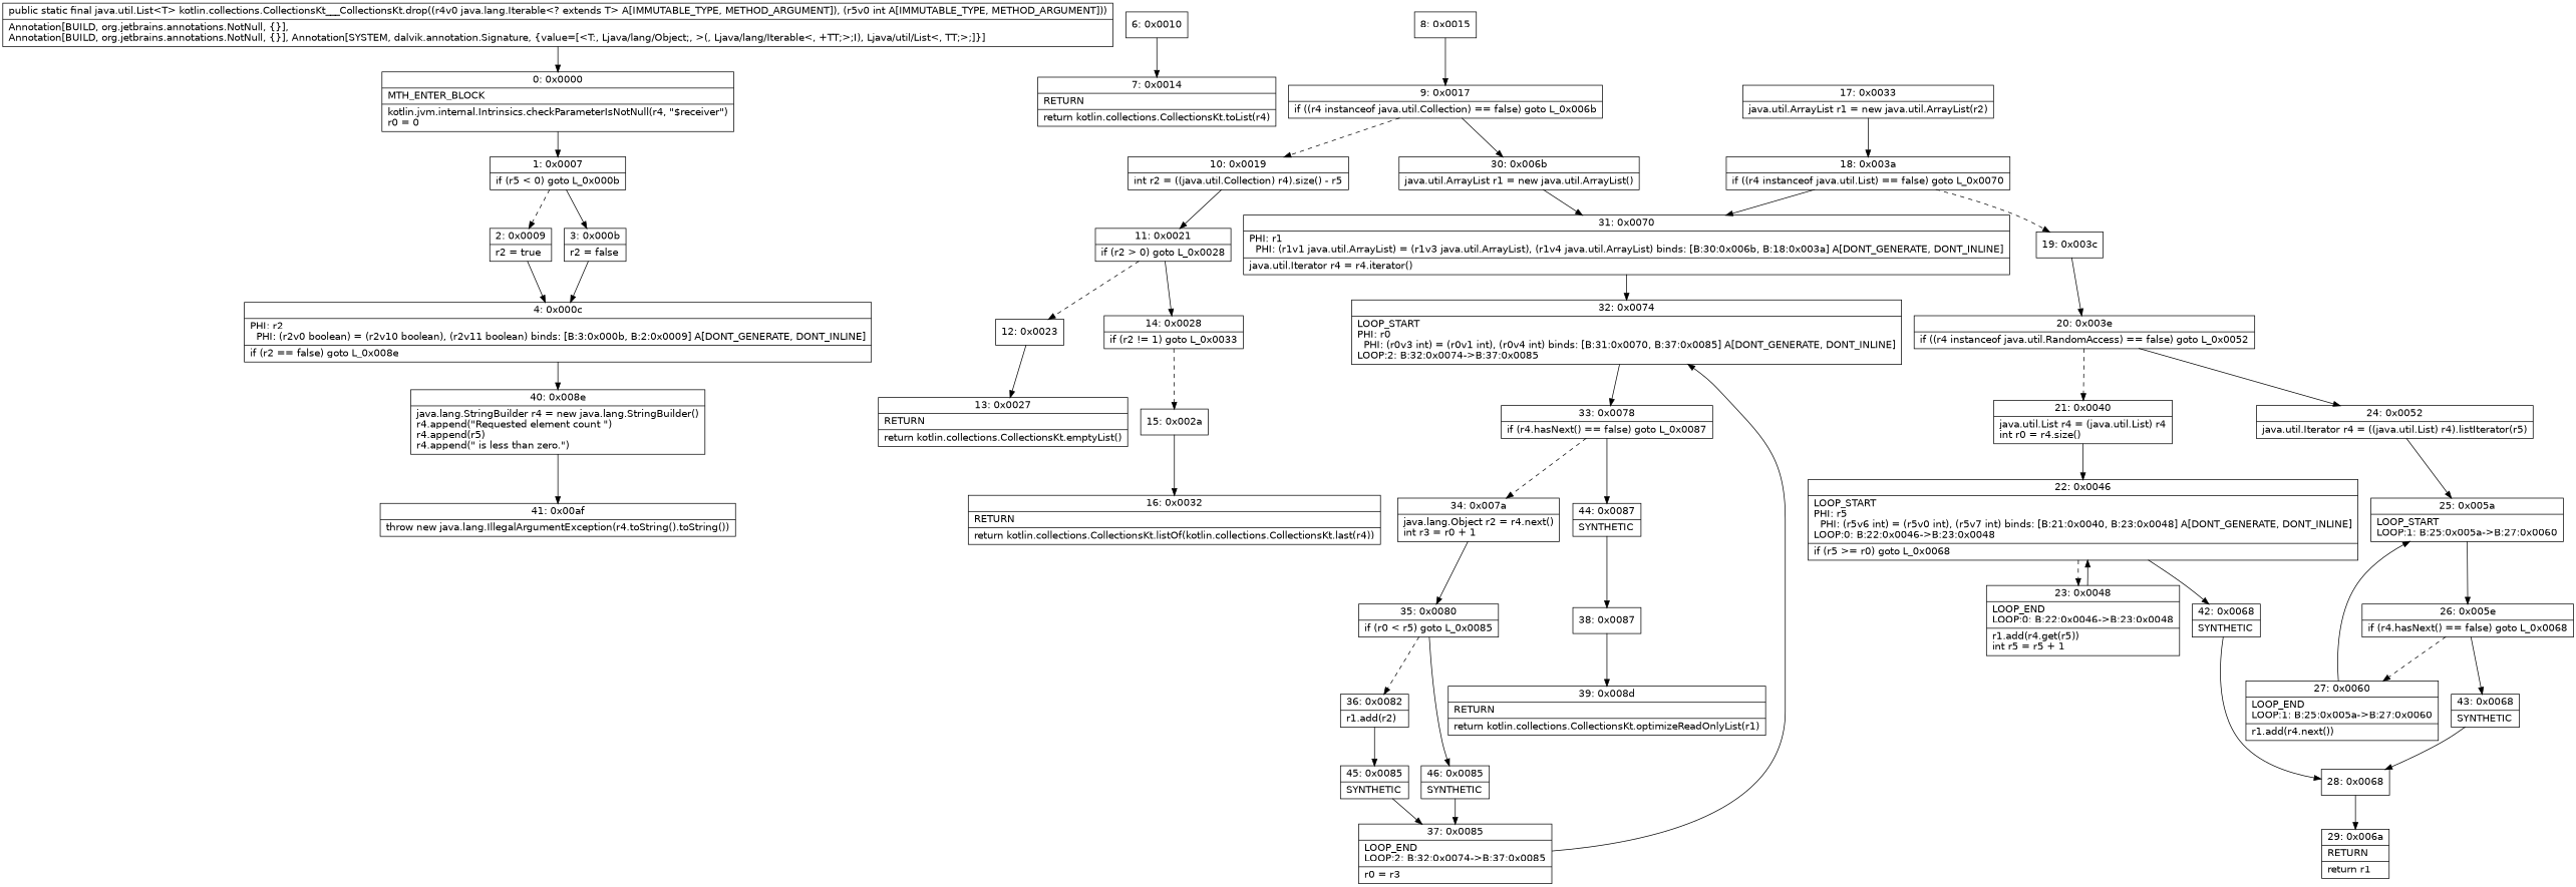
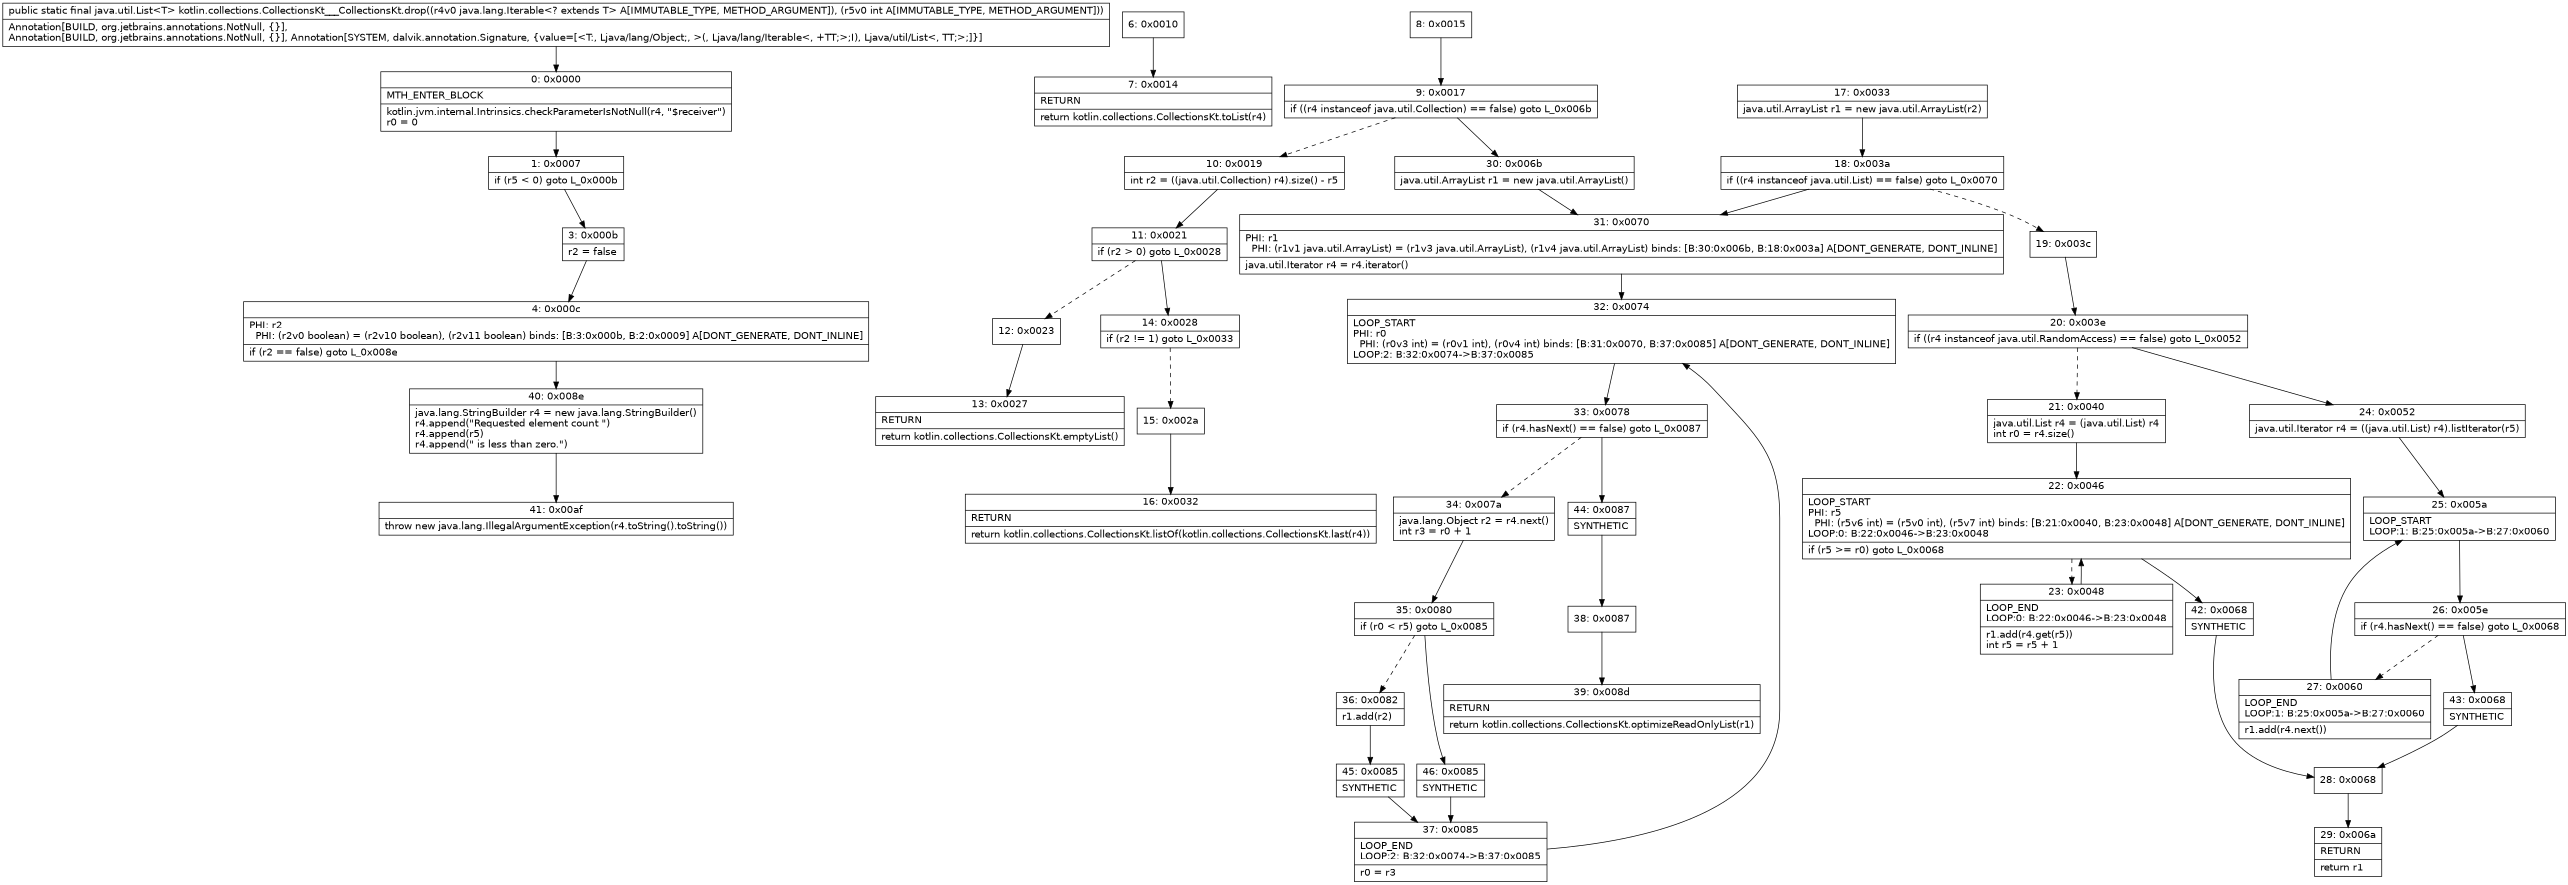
  digraph {
    fontname="DejaVu Sans"
    node [fontname="DejaVu Sans" shape=record]
    edge [fontname="DejaVu Sans"]
    n1 [label="{0\:\ 0x0000|MTH_ENTER_BLOCK\l|kotlin.jvm.internal.Intrinsics.checkParameterIsNotNull(r4, \"$receiver\")\lr0 = 0\l}"]
    n2 [label="{1\:\ 0x0007|if (r5 \< 0) goto L_0x000b\l}"]
-   n3 [label="{2\:\ 0x0009|r2 = true\l}"]
    n4 [label="{3\:\ 0x000b|r2 = false\l}"]
    n5 [label="{4\:\ 0x000c|PHI: r2 \l  PHI: (r2v0 boolean) = (r2v10 boolean), (r2v11 boolean) binds: [B:3:0x000b, B:2:0x0009] A[DONT_GENERATE, DONT_INLINE]\l|if (r2 == false) goto L_0x008e\l}"]
    n6 [label="{40\:\ 0x008e|java.lang.StringBuilder r4 = new java.lang.StringBuilder()\lr4.append(\"Requested element count \")\lr4.append(r5)\lr4.append(\" is less than zero.\")\l}"]
    n7 [label="{41\:\ 0x00af|throw new java.lang.IllegalArgumentException(r4.toString().toString())\l}"]
    n8 [label="{6\:\ 0x0010}"]
    n9 [label="{7\:\ 0x0014|RETURN\l|return kotlin.collections.CollectionsKt.toList(r4)\l}"]
    n10 [label="{8\:\ 0x0015}"]
    n11 [label="{9\:\ 0x0017|if ((r4 instanceof java.util.Collection) == false) goto L_0x006b\l}"]
    n12 [label="{10\:\ 0x0019|int r2 = ((java.util.Collection) r4).size() \- r5\l}"]
    n13 [label="{30\:\ 0x006b|java.util.ArrayList r1 = new java.util.ArrayList()\l}"]
    n14 [label="{11\:\ 0x0021|if (r2 \> 0) goto L_0x0028\l}"]
    n15 [label="{31\:\ 0x0070|PHI: r1 \l  PHI: (r1v1 java.util.ArrayList) = (r1v3 java.util.ArrayList), (r1v4 java.util.ArrayList) binds: [B:30:0x006b, B:18:0x003a] A[DONT_GENERATE, DONT_INLINE]\l|java.util.Iterator r4 = r4.iterator()\l}"]
    n16 [label="{12\:\ 0x0023}"]
    n17 [label="{14\:\ 0x0028|if (r2 != 1) goto L_0x0033\l}"]
    n18 [label="{13\:\ 0x0027|RETURN\l|return kotlin.collections.CollectionsKt.emptyList()\l}"]
    n19 [label="{15\:\ 0x002a}"]
    n20 [label="{16\:\ 0x0032|RETURN\l|return kotlin.collections.CollectionsKt.listOf(kotlin.collections.CollectionsKt.last(r4))\l}"]
    n21 [label="{17\:\ 0x0033|java.util.ArrayList r1 = new java.util.ArrayList(r2)\l}"]
    n22 [label="{18\:\ 0x003a|if ((r4 instanceof java.util.List) == false) goto L_0x0070\l}"]
    n23 [label="{19\:\ 0x003c}"]
    n24 [label="{20\:\ 0x003e|if ((r4 instanceof java.util.RandomAccess) == false) goto L_0x0052\l}"]
    n25 [label="{32\:\ 0x0074|LOOP_START\lPHI: r0 \l  PHI: (r0v3 int) = (r0v1 int), (r0v4 int) binds: [B:31:0x0070, B:37:0x0085] A[DONT_GENERATE, DONT_INLINE]\lLOOP:2: B:32:0x0074\-\>B:37:0x0085\l}"]
    n26 [label="{21\:\ 0x0040|java.util.List r4 = (java.util.List) r4\lint r0 = r4.size()\l}"]
    n27 [label="{24\:\ 0x0052|java.util.Iterator r4 = ((java.util.List) r4).listIterator(r5)\l}"]
    n28 [label="{22\:\ 0x0046|LOOP_START\lPHI: r5 \l  PHI: (r5v6 int) = (r5v0 int), (r5v7 int) binds: [B:21:0x0040, B:23:0x0048] A[DONT_GENERATE, DONT_INLINE]\lLOOP:0: B:22:0x0046\-\>B:23:0x0048\l|if (r5 \>= r0) goto L_0x0068\l}"]
    n29 [label="{25\:\ 0x005a|LOOP_START\lLOOP:1: B:25:0x005a\-\>B:27:0x0060\l}"]
    n30 [label="{23\:\ 0x0048|LOOP_END\lLOOP:0: B:22:0x0046\-\>B:23:0x0048\l|r1.add(r4.get(r5))\lint r5 = r5 + 1\l}"]
    n31 [label="{42\:\ 0x0068|SYNTHETIC\l}"]
    n32 [label="{28\:\ 0x0068}"]
    n33 [label="{26\:\ 0x005e|if (r4.hasNext() == false) goto L_0x0068\l}"]
    n34 [label="{27\:\ 0x0060|LOOP_END\lLOOP:1: B:25:0x005a\-\>B:27:0x0060\l|r1.add(r4.next())\l}"]
    n35 [label="{43\:\ 0x0068|SYNTHETIC\l}"]
    n36 [label="{29\:\ 0x006a|RETURN\l|return r1\l}"]
    n37 [label="{33\:\ 0x0078|if (r4.hasNext() == false) goto L_0x0087\l}"]
    n38 [label="{34\:\ 0x007a|java.lang.Object r2 = r4.next()\lint r3 = r0 + 1\l}"]
    n39 [label="{44\:\ 0x0087|SYNTHETIC\l}"]
    n40 [label="{35\:\ 0x0080|if (r0 \< r5) goto L_0x0085\l}"]
    n41 [label="{38\:\ 0x0087}"]
    n42 [label="{36\:\ 0x0082|r1.add(r2)\l}"]
    n43 [label="{46\:\ 0x0085|SYNTHETIC\l}"]
    n44 [label="{45\:\ 0x0085|SYNTHETIC\l}"]
    n45 [label="{37\:\ 0x0085|LOOP_END\lLOOP:2: B:32:0x0074\-\>B:37:0x0085\l|r0 = r3\l}"]
    n46 [label="{39\:\ 0x008d|RETURN\l|return kotlin.collections.CollectionsKt.optimizeReadOnlyList(r1)\l}"]
    n47 [label="{public static final java.util.List\<T\> kotlin.collections.CollectionsKt___CollectionsKt.drop((r4v0 java.lang.Iterable\<? extends T\> A[IMMUTABLE_TYPE, METHOD_ARGUMENT]), (r5v0 int A[IMMUTABLE_TYPE, METHOD_ARGUMENT]))  | Annotation[BUILD, org.jetbrains.annotations.NotNull, \{\}], \lAnnotation[BUILD, org.jetbrains.annotations.NotNull, \{\}], Annotation[SYSTEM, dalvik.annotation.Signature, \{value=[\<T:, Ljava\/lang\/Object;, \>(, Ljava\/lang\/Iterable\<, +TT;\>;I), Ljava\/util\/List\<, TT;\>;]\}]\l}"]
    n1 -> n2
-   n2 -> n3 [style=dashed]
    n2 -> n4
-   n3 -> n5
    n4 -> n5
    n5 -> n6
    n6 -> n7
    n8 -> n9
    n10 -> n11
    n11 -> n12 [style=dashed]
    n11 -> n13
    n12 -> n14
    n13 -> n15
    n14 -> n16 [style=dashed]
    n14 -> n17
    n15 -> n25
    n16 -> n18
    n17 -> n19 [style=dashed]
    n19 -> n20
    n21 -> n22
    n22 -> n15
    n22 -> n23 [style=dashed]
    n23 -> n24
    n24 -> n26 [style=dashed]
    n24 -> n27
    n25 -> n37
    n26 -> n28
    n27 -> n29
    n28 -> n30 [style=dashed]
    n28 -> n31
    n29 -> n33
    n30 -> n28
    n31 -> n32
    n32 -> n36
    n33 -> n34 [style=dashed]
    n33 -> n35
    n34 -> n29
    n35 -> n32
    n37 -> n38 [style=dashed]
    n37 -> n39
    n38 -> n40
    n39 -> n41
    n40 -> n42 [style=dashed]
    n40 -> n43
    n41 -> n46
    n42 -> n44
    n43 -> n45
    n44 -> n45
    n45 -> n25
    n47 -> n1
  }
